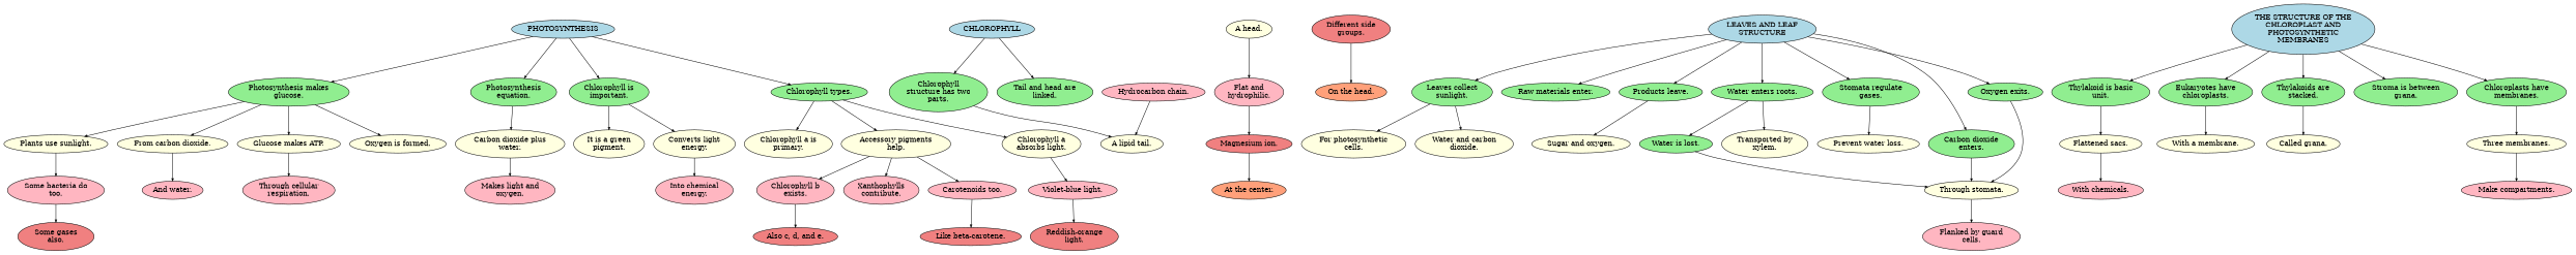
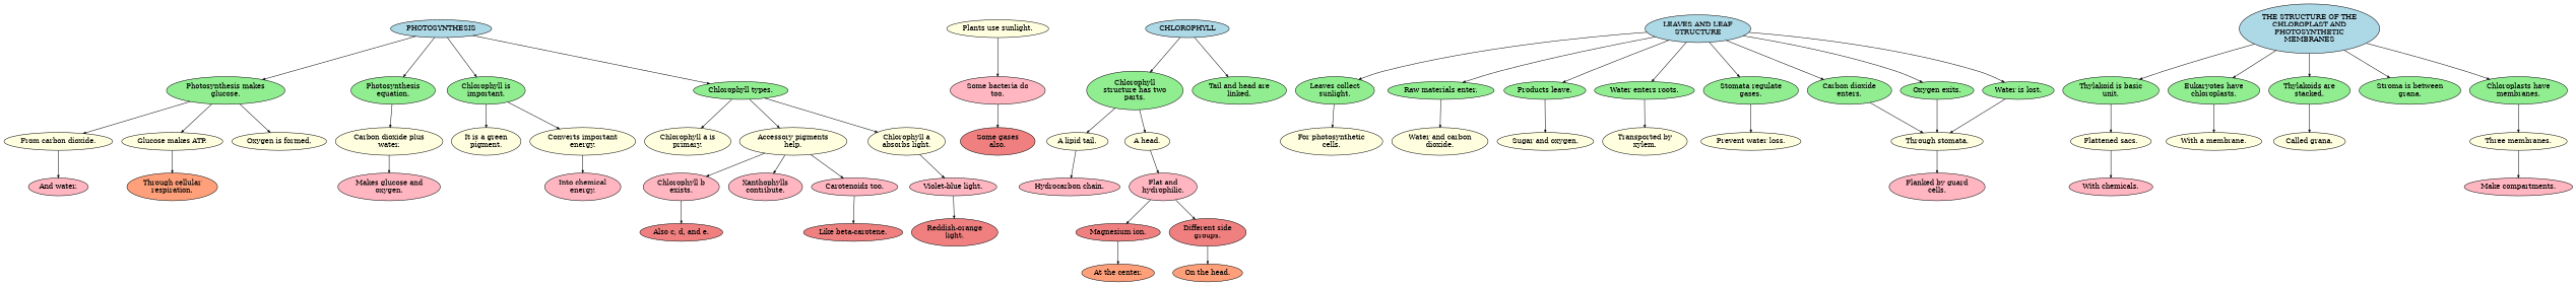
  digraph {
    rankdir=TB
    node [fillcolor=lightyellow style=filled]
    edge [arrowsize=0.5 color=black]
    n1 [fillcolor=lightblue height=0.5 label=PHOTOSYNTHESIS width=2.5828]
    n2 [fillcolor=lightgreen height=0.77585 label="Photosynthesis makes\nglucose." width=2.7449]
    n3 [fillcolor=lightgreen height=0.77585 label="Photosynthesis\nequation." width=1.9789]
    n4 [fillcolor=lightgreen height=0.77585 label="Chlorophyll is\nimportant." width=1.8611]
    n5 [fillcolor=lightgreen height=0.5 label="Chlorophyll types." width=2.2085]
    n6 [height=0.5 label="Plants use sunlight." width=2.264]
    n7 [height=0.5 label="From carbon dioxide." width=2.555]
    n8 [height=0.5 label="Glucose makes ATP." width=2.5135]
    n9 [height=0.5 label="Oxygen is formed." width=2.2224]
    n10 [height=0.77585 label="Carbon dioxide plus\nwater." width=2.5534]
    n11 [height=0.77585 label="It is a green\npigment." width=1.5812]
-   n12 [height=0.77585 label="Converts light\nenergy." width=1.8463]
+   n12 [height=0.77585 label="Converts important\nenergy." width=1.8463]
    n13 [height=0.77585 label="Chlorophyll a is\nprimary." width=2.0526]
    n14 [height=0.77585 label="Accessory pigments\nhelp." width=2.5534]
    n15 [height=0.77585 label="Chlorophyll a\nabsorbs light." width=1.8021]
    n16 [fillcolor=lightpink height=0.77585 label="Some bacteria do\ntoo." width=2.2441]
    n17 [fillcolor=lightpink height=0.5 label="And water." width=1.4323]
-   n18 [fillcolor=lightpink height=0.77585 label="Through cellular\nrespiration." width=2.0968]
-   n19 [fillcolor=lightpink height=0.77585 label="Makes light and\noxygen." width=2.4209]
+   n18 [fillcolor=lightsalmon height=0.77585 label="Through cellular\nrespiration." width=2.0968]
+   n19 [fillcolor=lightpink height=0.77585 label="Makes glucose and\noxygen." width=2.4209]
    n20 [fillcolor=lightpink height=0.77585 label="Into chemical\nenergy." width=1.7874]
    n21 [fillcolor=lightpink height=0.77585 label="Chlorophyll b\nexists." width=1.8316]
    n22 [fillcolor=lightpink height=0.77585 label="Xanthophylls\ncontribute." width=1.7579]
    n23 [fillcolor=lightpink height=0.5 label="Carotenoids too." width=2.0422]
    n24 [fillcolor=lightpink height=0.5 label="Violet-blue light." width=1.9867]
    n25 [fillcolor=lightcoral height=0.77585 label="Some gases\nalso." width=2.0968]
    n26 [fillcolor=lightcoral height=0.5 label="Also c, d, and e." width=2.0145]
    n27 [fillcolor=lightcoral height=0.5 label="Like beta-carotene." width=2.264]
    n28 [fillcolor=lightcoral height=0.77585 label="Reddish-orange\nlight." width=2.0526]
    n29 [fillcolor=lightblue height=0.5 label=CHLOROPHYLL width=2.1947]
    n30 [fillcolor=lightgreen height=1.0852 label="Chlorophyll\nstructure has two\nparts." width=2.1999]
    n31 [fillcolor=lightgreen height=0.77585 label="Tail and head are\nlinked." width=2.1852]
    n32 [height=0.5 label="A lipid tail." width=1.4184]
    n33 [height=0.5 label="A head." width=1.0996]
    n34 [fillcolor=lightpink height=0.5 label="Hydrocarbon chain." width=2.361]
    n35 [fillcolor=lightpink height=0.77585 label="Flat and\nhydrophilic." width=1.6254]
    n36 [fillcolor=lightcoral height=0.5 label="Magnesium ion." width=1.9313]
    n37 [fillcolor=lightcoral height=0.77585 label="Different side\ngroups." width=1.7874]
    n38 [fillcolor=lightsalmon height=0.5 label="At the center." width=1.6818]
    n39 [fillcolor=lightsalmon height=0.5 label="On the head." width=1.6125]
    n40 [fillcolor=lightblue height=0.77585 label="LEAVES AND LEAF\nSTRUCTURE" width=2.7449]
    n41 [fillcolor=lightgreen height=0.77585 label="Leaves collect\nsunlight." width=1.8758]
    n42 [fillcolor=lightgreen height=0.5 label="Raw materials enter." width=2.3748]
    n43 [fillcolor=lightgreen height=0.5 label="Products leave." width=1.8897]
    n44 [fillcolor=lightgreen height=0.5 label="Water enters roots." width=2.2778]
    n45 [fillcolor=lightgreen height=0.77585 label="Stomata regulate\ngases." width=2.1262]
    n46 [fillcolor=lightgreen height=0.77585 label="Carbon dioxide\nenters." width=2.0231]
    n47 [fillcolor=lightgreen height=0.5 label="Oxygen exits." width=1.7095]
    n48 [fillcolor=lightgreen height=0.5 label="Water is lost." width=1.6679]
    n49 [height=0.77585 label="For photosynthetic\ncells." width=2.4061]
    n50 [height=0.77585 label="Water and carbon\ndioxide." width=2.2883]
    n51 [height=0.5 label="Sugar and oxygen." width=2.2224]
    n52 [height=0.77585 label="Transported by\nxylem." width=2.0231]
    n53 [height=0.5 label="Prevent water loss." width=2.2501]
    n54 [height=0.5 label="Through stomata." width=2.1254]
    n55 [fillcolor=lightpink height=0.77585 label="Flanked by guard\ncells." width=2.2294]
    n56 [fillcolor=lightblue height=1.3946 label="THE STRUCTURE OF THE\nCHLOROPLAST AND\nPHOTOSYNTHETIC\nMEMBRANES" width=3.5994]
    n57 [fillcolor=lightgreen height=0.77585 label="Thylakoid is basic\nunit." width=2.3177]
    n58 [fillcolor=lightgreen height=0.77585 label="Eukaryotes have\nchloroplasts." width=2.1115]
    n59 [fillcolor=lightgreen height=0.77585 label="Thylakoids are\nstacked." width=1.9347]
    n60 [fillcolor=lightgreen height=0.77585 label="Stroma is between\ngrana." width=2.3325]
    n61 [fillcolor=lightgreen height=0.77585 label="Chloroplasts have\nmembranes." width=2.2883]
    n62 [height=0.5 label="Flattened sacs." width=1.8343]
    n63 [height=0.5 label="With a membrane." width=2.1808]
    n64 [height=0.5 label="Called grana." width=1.6402]
    n65 [height=0.5 label="Three membranes." width=2.2085]
    n66 [fillcolor=lightpink height=0.5 label="With chemicals." width=1.9452]
    n67 [fillcolor=lightpink height=0.5 label="Make compartments." width=2.4719]
    n1 -> n2
    n1 -> n3
    n1 -> n4
    n1 -> n5
-   n2 -> n6
    n2 -> n7
    n2 -> n8
    n2 -> n9
    n3 -> n10
    n4 -> n11
    n4 -> n12
    n5 -> n13
    n5 -> n14
    n5 -> n15
    n6 -> n16
    n7 -> n17
    n8 -> n18
    n10 -> n19
    n12 -> n20
    n14 -> n21
    n14 -> n22
    n14 -> n23
    n15 -> n24
    n16 -> n25
    n21 -> n26
    n23 -> n27
    n24 -> n28
    n29 -> n30
    n29 -> n31
    n30 -> n32
-   n34 -> n32
+   n30 -> n33
+   n32 -> n34
    n33 -> n35
    n35 -> n36
+   n35 -> n37
    n36 -> n38
    n37 -> n39
    n40 -> n41
    n40 -> n42
    n40 -> n43
    n40 -> n44
    n40 -> n45
    n40 -> n46
    n40 -> n47
-   n44 -> n48
+   n40 -> n48
    n41 -> n49
-   n41 -> n50
+   n42 -> n50
    n43 -> n51
    n44 -> n52
    n45 -> n53
    n46 -> n54
    n47 -> n54
    n48 -> n54
    n54 -> n55
    n56 -> n57
    n56 -> n58
    n56 -> n59
    n56 -> n60
    n56 -> n61
    n57 -> n62
    n58 -> n63
    n59 -> n64
    n61 -> n65
    n62 -> n66
    n65 -> n67
  }
